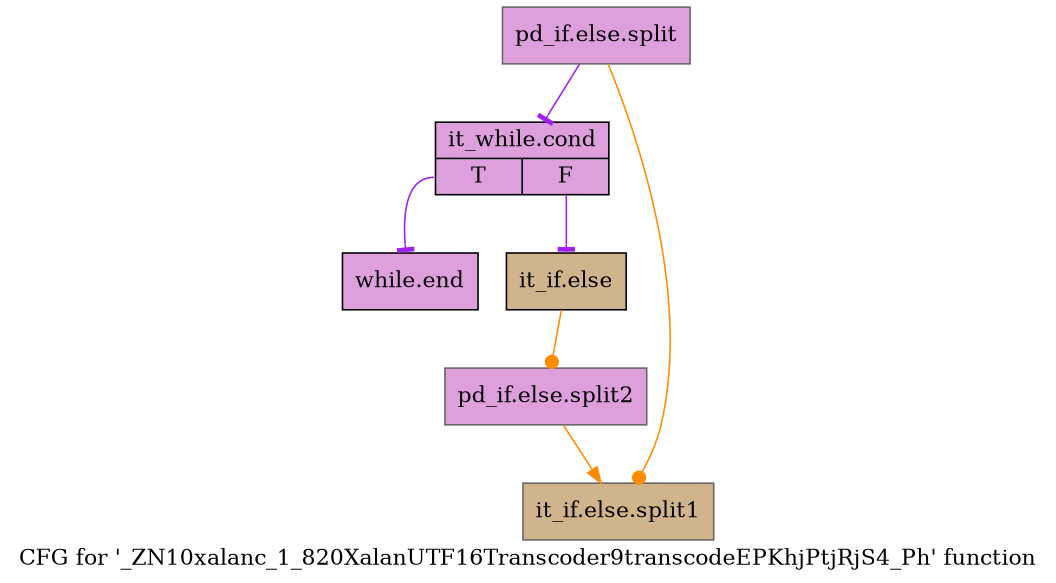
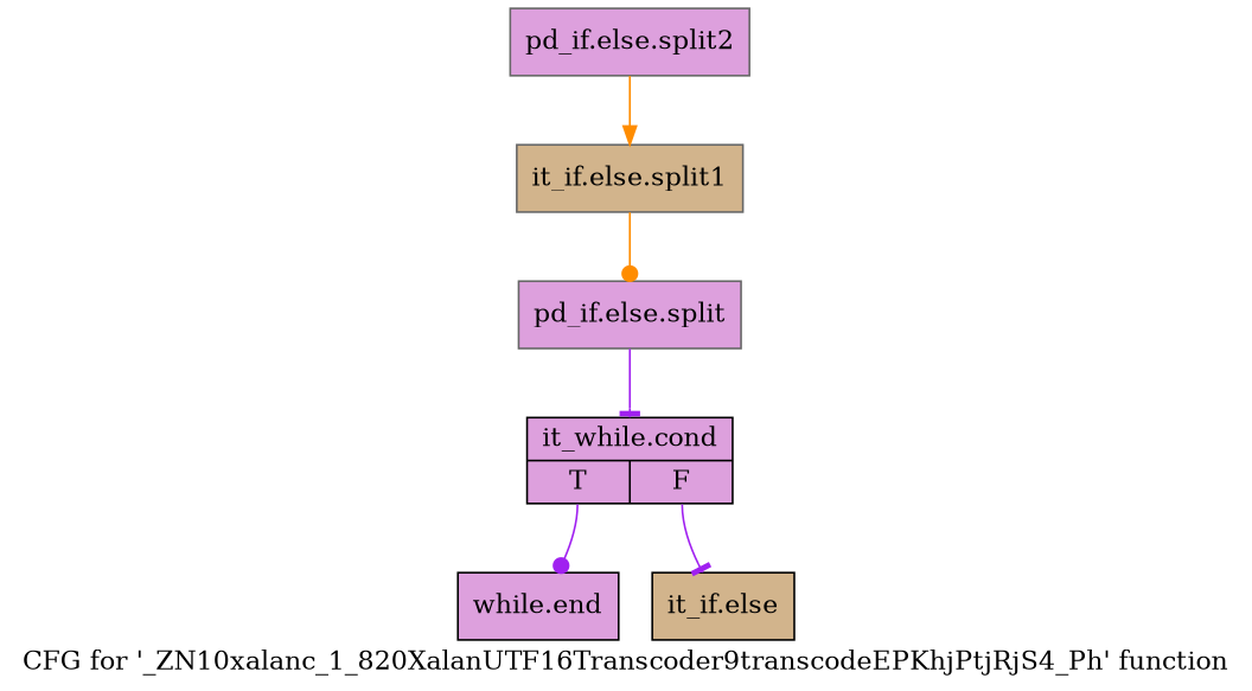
  digraph {
    label="CFG for '_ZN10xalanc_1_820XalanUTF16Transcoder9transcodeEPKhjPtjRjS4_Ph' function"
    node [color=black fillcolor=plum shape=record style=filled]
    edge [arrowhead=dot color=purple]
    n1 [label="{it_while.cond|{<s0>T|<s1>F}}"]
    n2 [label="{while.end}"]
    n3 [fillcolor=tan label="{it_if.else}"]
    n4 [color=gray40 label="{pd_if.else.split2}"]
    n5 [color=gray40 fillcolor=tan label="{it_if.else.split1}"]
    n6 [color=gray40 label="{pd_if.else.split}"]
-   n1 -> n2 [arrowhead=tee tailport=s0]
+   n1 -> n2 [tailport=s0]
    n1 -> n3 [arrowhead=tee tailport=s1]
-   n3 -> n4 [color=darkorange]
    n4 -> n5 [arrowhead=normal color=darkorange]
-   n6 -> n5 [color=darkorange]
+   n5 -> n6 [color=darkorange]
    n6 -> n1 [arrowhead=tee]
  }
